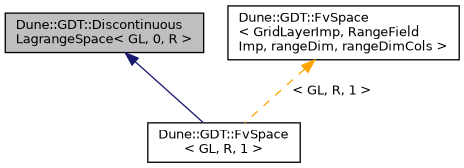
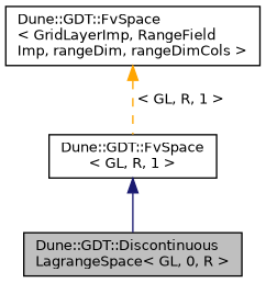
  digraph {
    node [color=black fillcolor=white fontname=Helvetica fontsize=10 shape=record style=filled]
    edge [dir=back fontname=Helvetica fontsize=10 labelfontname=Helvetica labelfontsize=10]
    n1 [fillcolor=grey75 fontcolor=black height=0.2 label="Dune::GDT::Discontinuous\lLagrangeSpace\< GL, 0, R \>" width=0.4]
    n2 [height=0.2 label="Dune::GDT::FvSpace\l\< GL, R, 1 \>" width=0.4]
    n3 [height=0.2 label="Dune::GDT::FvSpace\l\< GridLayerImp, RangeField\lImp, rangeDim, rangeDimCols \>" width=0.4]
-   n1 -> n2 [color=midnightblue style=solid]
+   n2 -> n1 [color=midnightblue style=solid]
    n3 -> n2 [color=orange label=" \< GL, R, 1 \>" style=dashed]
  }
